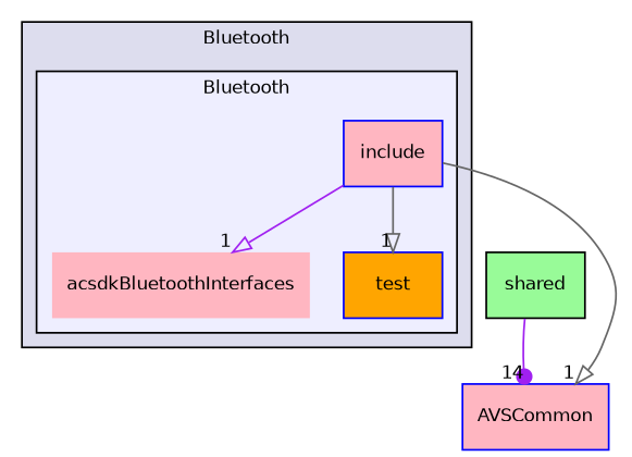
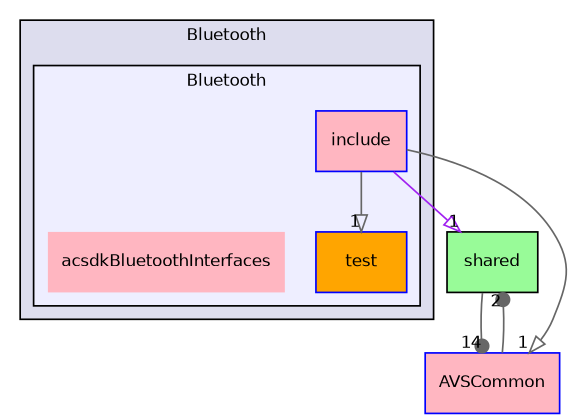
  digraph {
    compound=true
    node [color=blue fillcolor=lightpink fontname=Helvetica fontsize=10 shape=box style=filled]
    edge [arrowhead=onormal color=gray40 headlabel=1 labeldistance=1.5 labelfontname=Helvetica labelfontsize=10]
    n1 [label=acsdkBluetoothInterfaces shape=plaintext]
    n2 [label=include]
    n3 [fillcolor=orange label=test]
    n4 [color=black fillcolor=palegreen label=shared]
    n5 [label=AVSCommon]
    subgraph cluster_1 {
      bgcolor="#ddddee"
      fontname=Helvetica
      fontsize=10
      label=Bluetooth
      pencolor=black
      subgraph cluster_2 {
        bgcolor="#eeeeff"
        fontname=Helvetica
        fontsize=10
        label=Bluetooth
        pencolor=black
        n1
        n2
        n3
      }
    }
    n2 -> n3
-   n2 -> n1 [color=purple]
+   n2 -> n4 [color=purple]
    n2 -> n5
-   n4 -> n5 [arrowhead=dot color=purple headlabel=14]
+   n4 -> n5 [arrowhead=dot headlabel=14]
+   n5 -> n4 [arrowhead=dot headlabel=2]
  }
